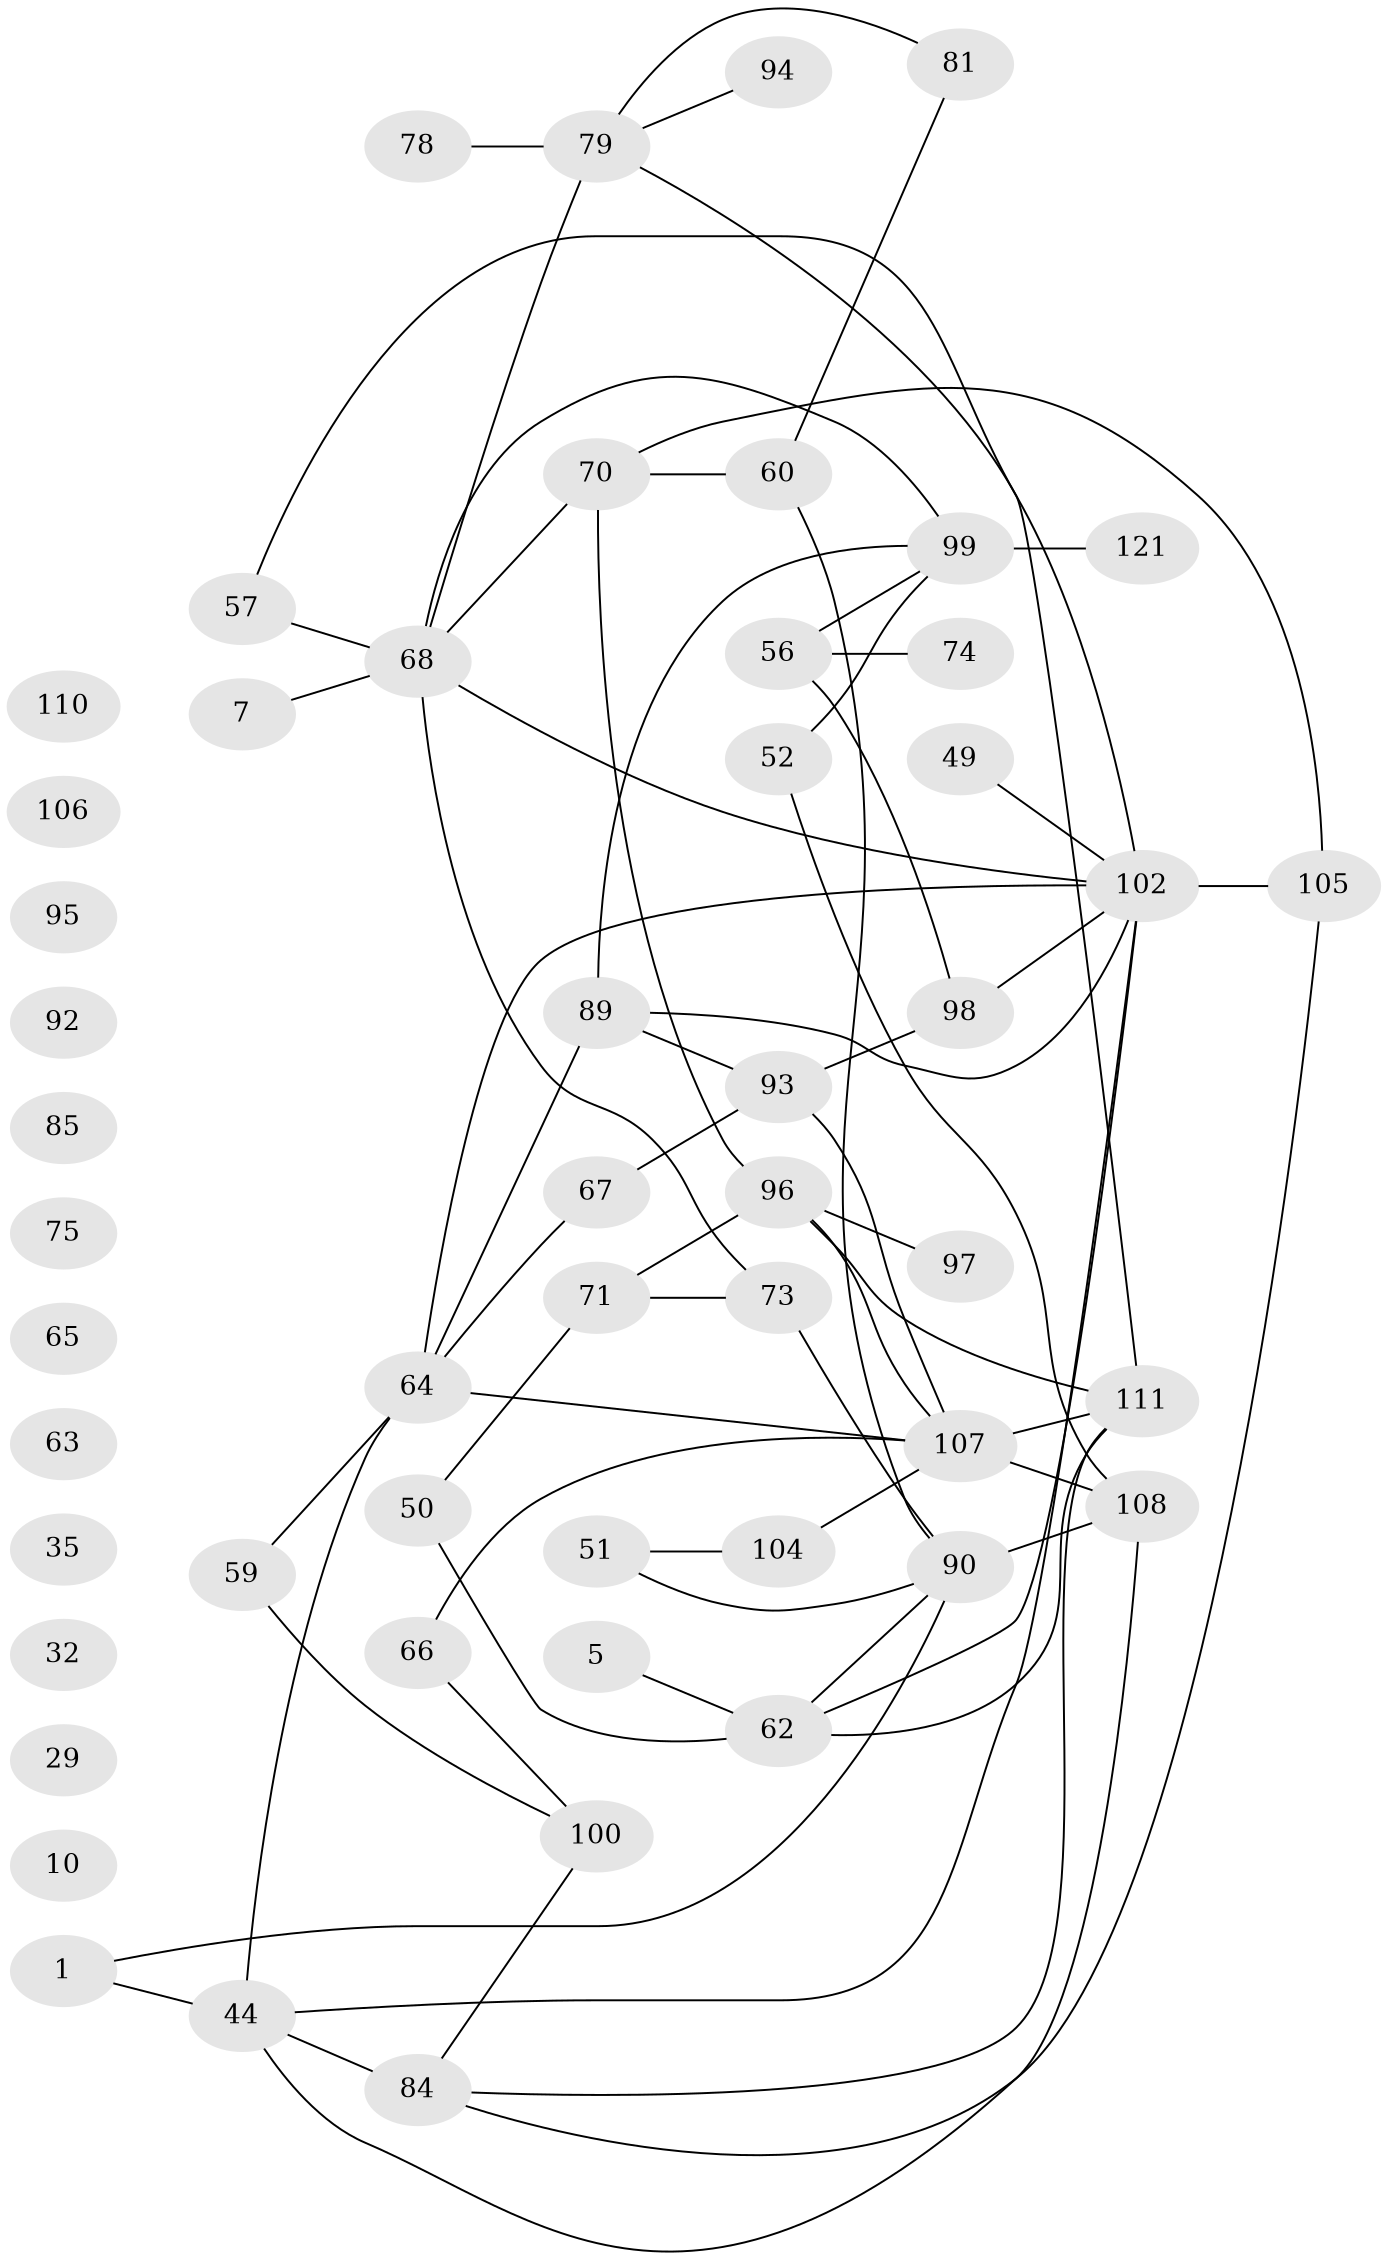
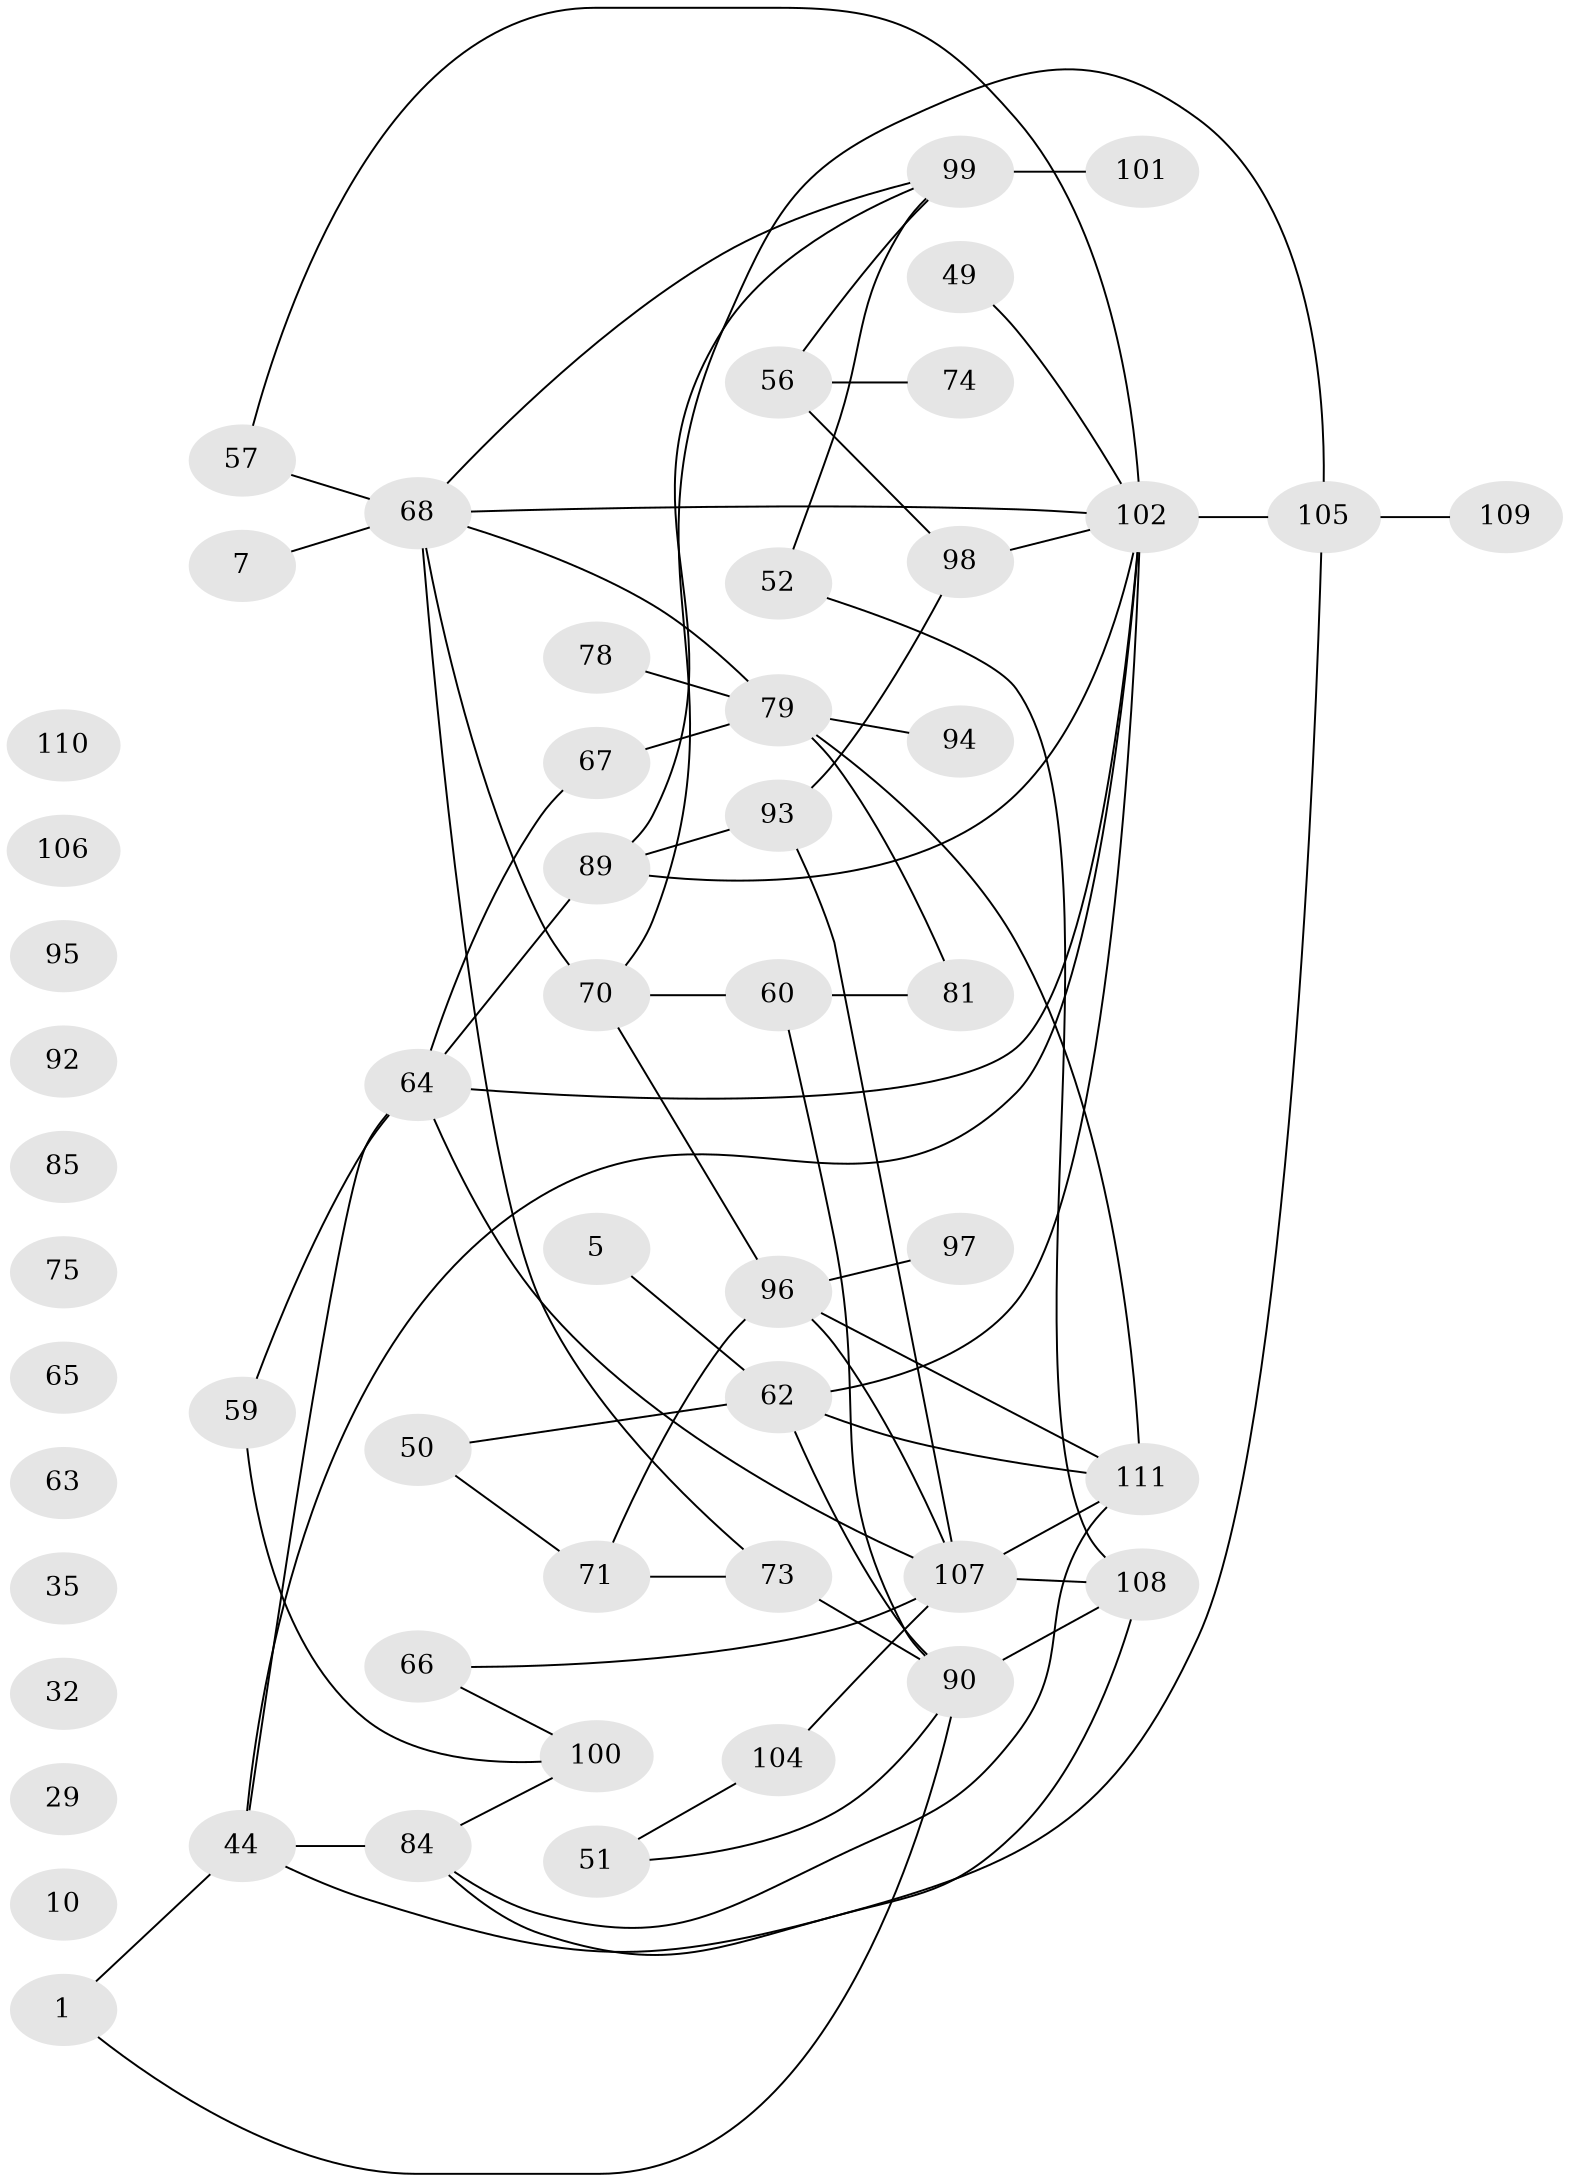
  graph {
    rankdir=LR
    node [color=gray90 style=filled]
    1
    44
    90 [super="+2+30"]
    64 [super="+20+34+24+38+33"]
    84 [super="+28"]
    102 [super="+37+76+87"]
    108 [super="+22+86"]
    5
    62
    111 [super="+69+77"]
    68 [super="+60"]
    99 [super="+19"]
    79 [super="+17+72"]
    70 [super="+12+11"]
    73
    7
    10
    29
    32
    35
    67
    89 [super="+18"]
    107 [super="+103+82"]
    78 [super="+36"]
    100 [super="+55"]
    105 [super="+43+91"]
    49
    50
    71
    96 [super="+88"]
    51
    104 [super="+4"]
-   101 [label=121]
+   101
    52
    81
    94
    93 [super="+27"]
    98
    56 [super="+42"]
    74
    57
    59
    63
    65
    66
    n46 [label=60 super="+48"]
    97
+   109
    75
    85
    92
    95
    106
    110
    1 -- 44
    1 -- 90
    44 -- 64 [weight=2]
    44 -- 84 [weight=2]
    44 -- 102
    44 -- 108
    90 -- 108
    64 -- 102
    64 -- 67
    64 -- 89
    64 -- 107 [weight=2]
    84 -- 111
    84 -- 100 [weight=2]
    84 -- 105
    102 -- 105 [weight=2]
    5 -- 62
    62 -- 90 [weight=2]
    62 -- 102
    62 -- 111
    68 -- 102 [weight=3]
    68 -- 99
    68 -- 79 [weight=2]
    68 -- 70
    68 -- 73 [weight=2]
    99 -- 101
    79 -- 111
    79 -- 81
    79 -- 94
    70 -- 105
    70 -- 96
    70 -- n46 [weight=2]
    73 -- 90
    7 -- 68
-   67 -- 93
+   67 -- 79
    89 -- 102
    89 -- 99
    89 -- 93 [weight=2]
    107 -- 108 [weight=2]
    107 -- 111
    78 -- 79
+   105 -- 109
    49 -- 102
    50 -- 62
    50 -- 71
    71 -- 73
    71 -- 96
    96 -- 111
    96 -- 107
    96 -- 97
    51 -- 90
    51 -- 104
    104 -- 107
    52 -- 108
    52 -- 99
    93 -- 107
    93 -- 98
    98 -- 102
    56 -- 99
    56 -- 98 [weight=2]
    56 -- 74 [weight=2]
    57 -- 102
    57 -- 68 [weight=2]
    59 -- 64
    59 -- 100
    66 -- 107
    66 -- 100
    n46 -- 90
    n46 -- 81
  }
